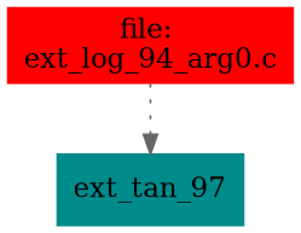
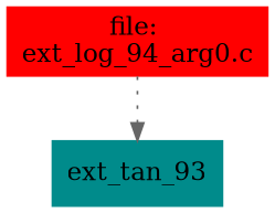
  digraph {
    node [shape=box style=filled]
    n1 [color=red label="file: \next_log_94_arg0.c"]
-   n2 [color=cyan4 label=ext_tan_97]
+   n2 [color=cyan4 label=ext_tan_93]
    n1 -> n2 [color=gray40 style=dotted]
  }
